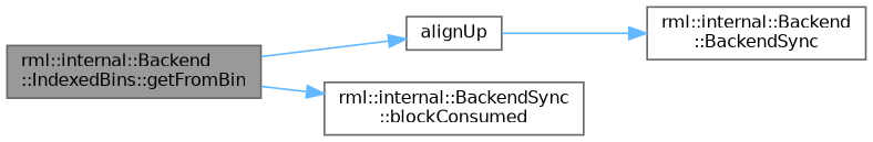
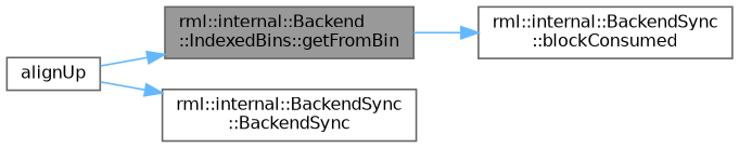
  digraph {
    rankdir=LR
    node [color=grey40 fillcolor=white fontname=Helvetica fontsize=10 shape=box style=filled]
    edge [color=steelblue1 fontname=Helvetica fontsize=10 labelfontname=Helvetica labelfontsize=10 style=solid]
    n1 [color=gray40 fillcolor=grey60 fontcolor=black height=0.2 label="rml::internal::Backend\l::IndexedBins::getFromBin" width=0.4]
    n2 [height=0.2 label=alignUp width=0.4]
    n3 [height=0.2 label="rml::internal::BackendSync\l::blockConsumed" width=0.4]
-   n4 [height=0.2 label="rml::internal::Backend\l::BackendSync" width=0.4]
-   n1 -> n2
+   n4 [height=0.2 label="rml::internal::BackendSync\l::BackendSync" width=0.4]
+   n2 -> n1
    n1 -> n3
    n2 -> n4
  }
